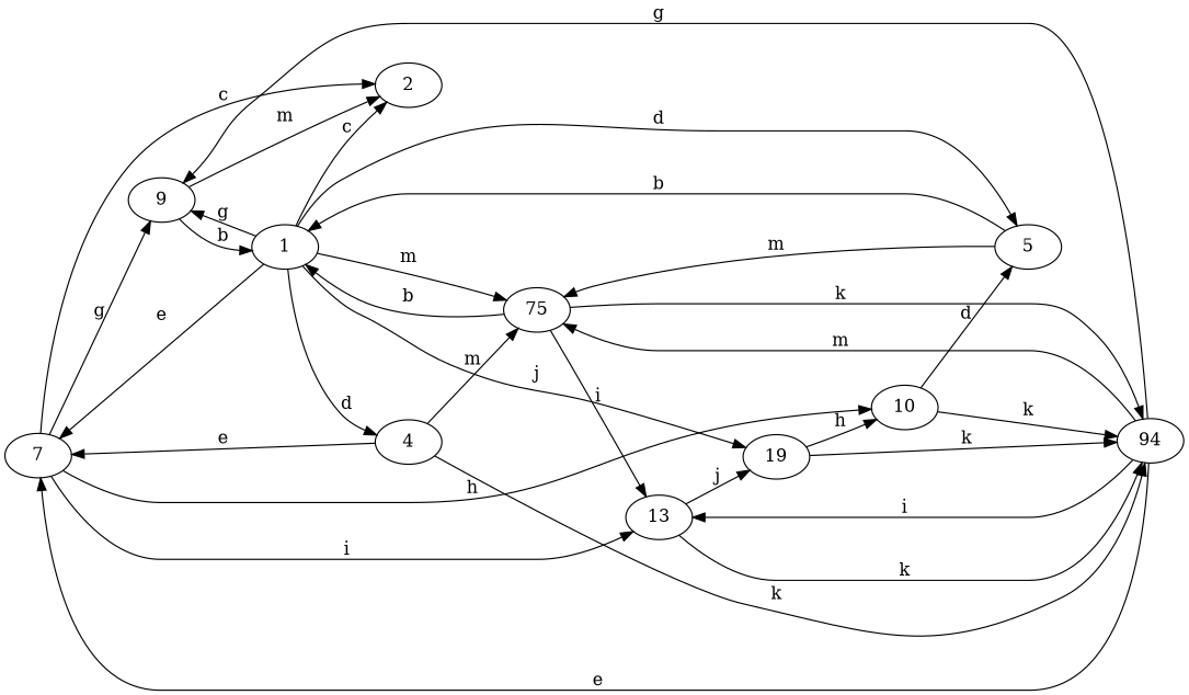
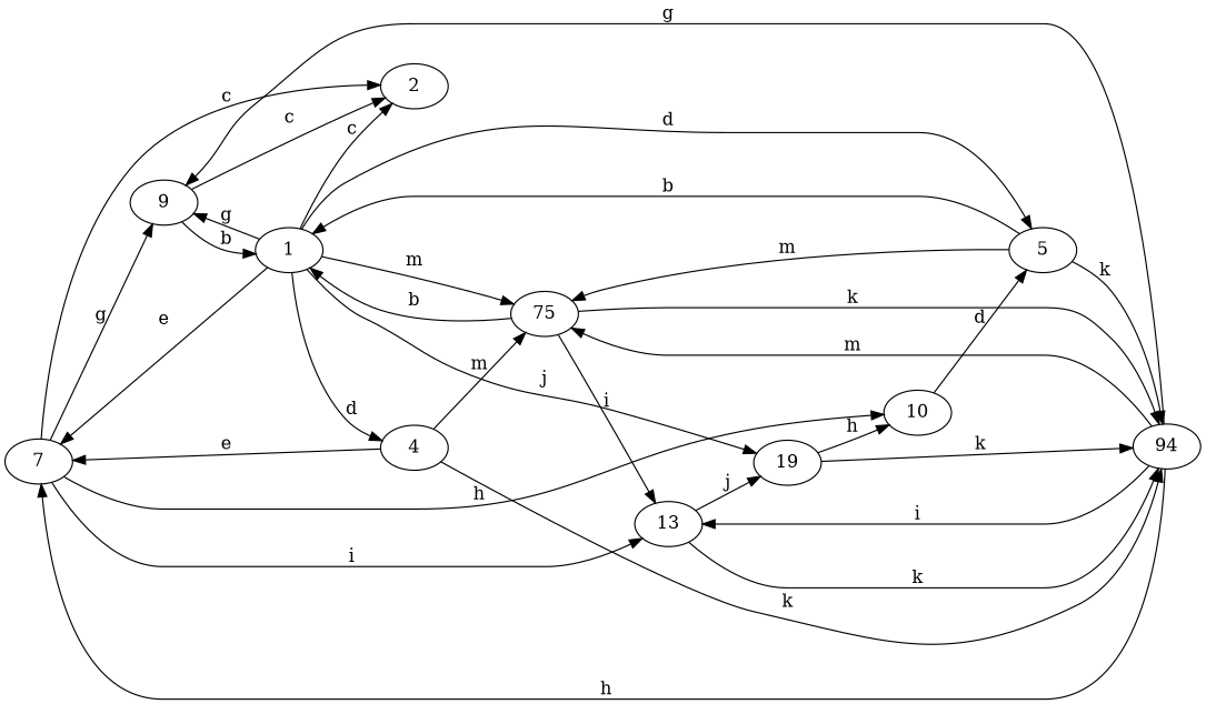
  strict digraph {
    rankdir=LR
    n1 [label=2]
    7
    9
    10
    n5 [label=13]
    1
    4
    5
    n9 [label=19]
    n10 [label=75]
    n11 [label=94]
    7 -> n1 [label=c]
    7 -> 9 [label=g]
    7 -> 10 [label=h]
    7 -> n5 [label=i]
-   9 -> n1 [label=m]
+   9 -> n1 [label=c]
    9 -> 1 [label=b]
    10 -> 5 [label=d]
-   10 -> n11 [label=k]
+   5 -> n11 [label=k]
    n5 -> n9 [label=j]
    n5 -> n11 [label=k]
    1 -> n1 [label=c]
    1 -> 7 [label=e]
    1 -> 9 [label=g]
    1 -> 4 [label=d]
    1 -> 5 [label=d]
    1 -> n9 [label=j]
    1 -> n10 [label=m]
    4 -> 7 [label=e]
    4 -> n10 [label=m]
    4 -> n11 [label=k]
    5 -> 1 [label=b]
    5 -> n10 [label=m]
    n9 -> 10 [label=h]
    n9 -> n11 [label=k]
    n10 -> n5 [label=i]
    n10 -> 1 [label=b]
    n10 -> n11 [label=k]
-   n11 -> 7 [label=e]
+   n11 -> 7 [label=h]
    n11 -> 9 [label=g]
    n11 -> n5 [label=i]
    n11 -> n10 [label=m]
  }
